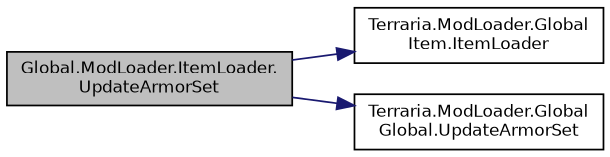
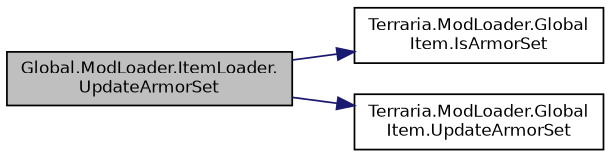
  digraph {
    rankdir=LR
    node [color=black fillcolor=white fontname=Helvetica fontsize=10 shape=record style=filled]
    edge [color=midnightblue fontname=Helvetica fontsize=10 labelfontname=Helvetica labelfontsize=10 style=solid]
    n1 [fillcolor=grey75 fontcolor=black height=0.2 label="Global.ModLoader.ItemLoader.\lUpdateArmorSet" width=0.4]
-   n2 [height=0.2 label="Terraria.ModLoader.Global\lItem.ItemLoader" width=0.4]
-   n3 [height=0.2 label="Terraria.ModLoader.Global\lGlobal.UpdateArmorSet" width=0.4]
+   n2 [height=0.2 label="Terraria.ModLoader.Global\lItem.IsArmorSet" width=0.4]
+   n3 [height=0.2 label="Terraria.ModLoader.Global\lItem.UpdateArmorSet" width=0.4]
    n1 -> n2
    n1 -> n3
  }
